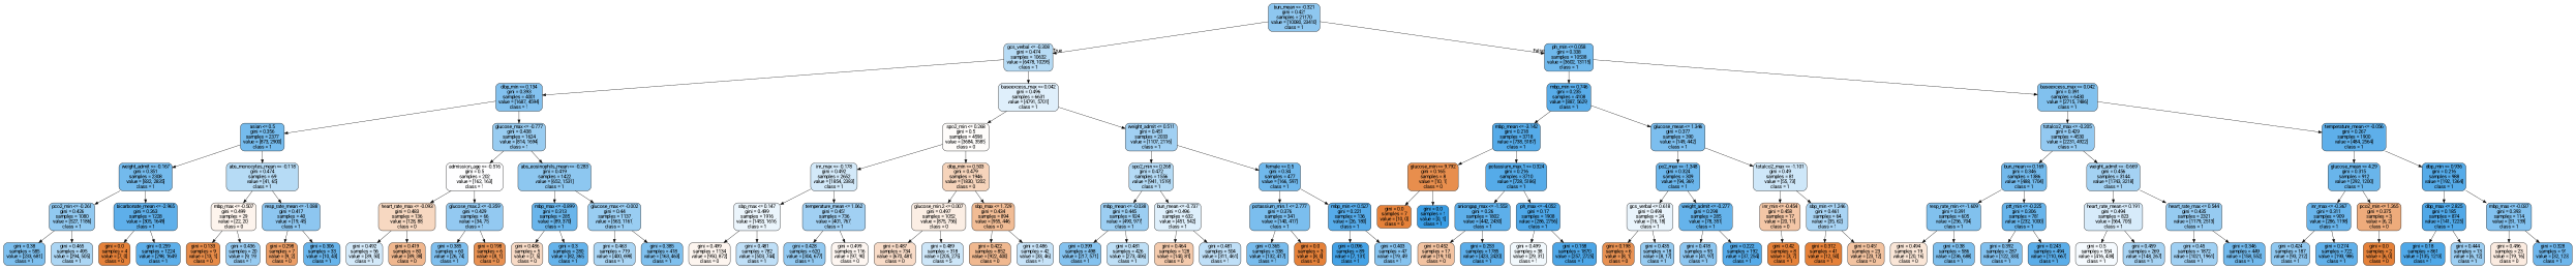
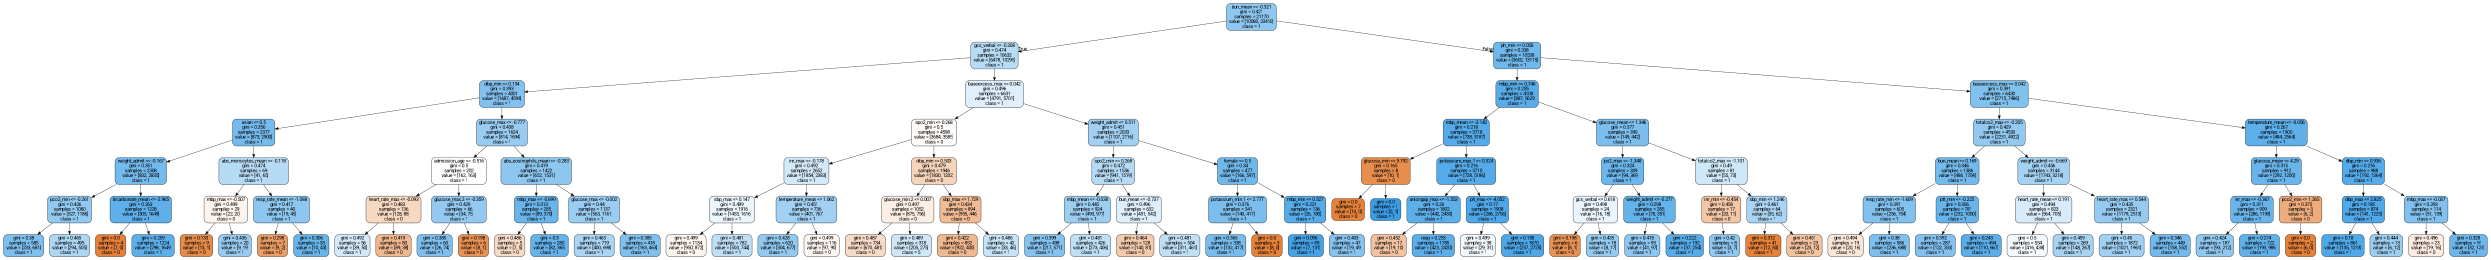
  digraph {
    fontname=Roboto
    node [color=black fillcolor="#e58139" fontname=Roboto shape=box style="filled, rounded"]
    edge [fontname=Roboto]
    n1 [fillcolor="#8ec7f0" label="bun_mean <= -0.321\ngini = 0.421\nsamples = 21170\nvalue = [10080, 23410]\nclass = 1"]
    n2 [fillcolor="#b6dbf5" label="gcs_verbal <= -0.308\ngini = 0.474\nsamples = 10632\nvalue = [6478, 10295]\nclass = 1"]
    n3 [fillcolor="#6fb8ec" label="ph_min <= 0.058\ngini = 0.338\nsamples = 10538\nvalue = [3602, 13115]\nclass = 1"]
    n4 [fillcolor="#82c1ef" label="dbp_min <= 0.134\ngini = 0.393\nsamples = 4001\nvalue = [1687, 4594]\nclass = 1"]
    n5 [fillcolor="#dfeffb" label="baseexcess_max <= 0.042\ngini = 0.496\nsamples = 6631\nvalue = [4791, 5701]\nclass = 1"]
    n6 [fillcolor="#58ace9" label="mbp_min <= 0.746\ngini = 0.235\nsamples = 4108\nvalue = [887, 5629]\nclass = 1"]
    n7 [fillcolor="#81c1ee" label="baseexcess_max <= 0.042\ngini = 0.391\nsamples = 6430\nvalue = [2715, 7486]\nclass = 1"]
    n8 [fillcolor="#75bbed" label="asian <= 0.5\ngini = 0.356\nsamples = 2377\nvalue = [873, 2900]\nclass = 1"]
    n9 [fillcolor="#98ccf1" label="glucose_max <= -0.777\ngini = 0.438\nsamples = 1624\nvalue = [814, 1694]\nclass = 1"]
    n10 [fillcolor="#fefcfa" label="spo2_min <= 0.268\ngini = 0.5\nsamples = 4598\nvalue = [3684, 3585]\nclass = 0"]
    n11 [fillcolor="#a1d0f3" label="weight_admit <= 0.511\ngini = 0.451\nsamples = 2033\nvalue = [1107, 2116]\nclass = 1"]
    n12 [fillcolor="#73baed" label="weight_admit <= -0.167\ngini = 0.351\nsamples = 2308\nvalue = [832, 2835]\nclass = 1"]
    n13 [fillcolor="#b6dbf5" label="abs_monocytes_mean <= -0.118\ngini = 0.474\nsamples = 69\nvalue = [41, 65]\nclass = 1"]
    n14 [fillcolor="#fefeff" label="admission_age <= -0.516\ngini = 0.5\nsamples = 202\nvalue = [162, 163]\nclass = 1"]
    n15 [fillcolor="#8dc7f0" label="abs_eosinophils_mean <= -0.283\ngini = 0.419\nsamples = 1422\nvalue = [652, 1531]\nclass = 1"]
    n16 [fillcolor="#91c9f1" label="pco2_min <= -0.261\ngini = 0.426\nsamples = 1080\nvalue = [527, 1186]\nclass = 1"]
    n17 [fillcolor="#5eafea" label="bicarbonate_mean <= -2.965\ngini = 0.263\nsamples = 1228\nvalue = [305, 1649]\nclass = 1"]
    n18 [fillcolor="#fdf4ed" label="mbp_max <= -0.507\ngini = 0.499\nsamples = 29\nvalue = [22, 20]\nclass = 0"]
    n19 [fillcolor="#8dc6f0" label="resp_rate_mean <= -1.088\ngini = 0.417\nsamples = 40\nvalue = [19, 45]\nclass = 1"]
    n20 [fillcolor="#7dbfee" label="gini = 0.38\nsamples = 585\nvalue = [233, 681]\nclass = 1"]
    n21 [fillcolor="#acd6f4" label="gini = 0.465\nsamples = 495\nvalue = [294, 505]\nclass = 1"]
    n22 [label="gini = 0.0\nsamples = 4\nvalue = [7, 0]\nclass = 0"]
    n23 [fillcolor="#5dafea" label="gini = 0.259\nsamples = 1224\nvalue = [298, 1649]\nclass = 1"]
    n24 [fillcolor="#e78b48" label="gini = 0.133\nsamples = 9\nvalue = [13, 1]\nclass = 0"]
    n25 [fillcolor="#97cbf1" label="gini = 0.436\nsamples = 20\nvalue = [9, 19]\nclass = 1"]
    n26 [fillcolor="#eb9d65" label="gini = 0.298\nsamples = 7\nvalue = [9, 2]\nclass = 0"]
    n27 [fillcolor="#67b4eb" label="gini = 0.306\nsamples = 33\nvalue = [10, 43]\nclass = 1"]
    n28 [fillcolor="#f7d8c1" label="heart_rate_max <= -0.093\ngini = 0.483\nsamples = 136\nvalue = [128, 88]\nclass = 0"]
    n29 [fillcolor="#93c9f1" label="glucose_max.2 <= -0.359\ngini = 0.429\nsamples = 66\nvalue = [34, 75]\nclass = 1"]
    n30 [fillcolor="#69b5eb" label="mbp_max <= -0.899\ngini = 0.313\nsamples = 285\nvalue = [89, 370]\nclass = 1"]
    n31 [fillcolor="#99cdf2" label="glucose_max <= -0.002\ngini = 0.44\nsamples = 1137\nvalue = [563, 1161]\nclass = 1"]
    n32 [fillcolor="#d3e9f9" label="gini = 0.492\nsamples = 56\nvalue = [39, 50]\nclass = 1"]
    n33 [fillcolor="#f0b78e" label="gini = 0.419\nsamples = 80\nvalue = [89, 38]\nclass = 0"]
    n34 [fillcolor="#7fbfee" label="gini = 0.385\nsamples = 60\nvalue = [26, 74]\nclass = 1"]
    n35 [fillcolor="#e89152" label="gini = 0.198\nsamples = 6\nvalue = [8, 1]\nclass = 0"]
    n36 [fillcolor="#f8dbc6" label="gini = 0.486\nsamples = 5\nvalue = [7, 5]\nclass = 0"]
    n37 [fillcolor="#65b3eb" label="gini = 0.3\nsamples = 280\nvalue = [82, 365]\nclass = 1"]
    n38 [fillcolor="#aad5f4" label="gini = 0.463\nsamples = 719\nvalue = [400, 698]\nclass = 1"]
    n39 [fillcolor="#7fc0ee" label="gini = 0.385\nsamples = 418\nvalue = [163, 463]\nclass = 1"]
    n40 [fillcolor="#d3e9f9" label="inr_max <= -0.178\ngini = 0.492\nsamples = 2652\nvalue = [1854, 2383]\nclass = 1"]
    n41 [fillcolor="#f6d4bb" label="dbp_min <= 0.503\ngini = 0.479\nsamples = 1946\nvalue = [1830, 1202]\nclass = 0"]
    n42 [fillcolor="#b4daf5" label="spo2_min <= 0.268\ngini = 0.472\nsamples = 1556\nvalue = [941, 1519]\nclass = 1"]
    n43 [fillcolor="#70b8ec" label="female <= 0.5\ngini = 0.34\nsamples = 477\nvalue = [166, 597]\nclass = 1"]
    n44 [fillcolor="#ebf5fc" label="sbp_max <= 0.147\ngini = 0.499\nsamples = 1916\nvalue = [1453, 1616]\nclass = 1"]
    n45 [fillcolor="#a1d0f3" label="temperature_mean <= 1.062\ngini = 0.451\nsamples = 736\nvalue = [401, 767]\nclass = 1"]
    n46 [fillcolor="#fbeee4" label="glucose_min.2 <= 0.007\ngini = 0.497\nsamples = 1052\nvalue = [875, 756]\nclass = 0"]
    n47 [fillcolor="#f1bc95" label="sbp_max <= 1.729\ngini = 0.434\nsamples = 894\nvalue = [955, 446]\nclass = 0"]
    n48 [fillcolor="#fdf5ef" label="gini = 0.499\nsamples = 1134\nvalue = [950, 872]\nclass = 0"]
    n49 [fillcolor="#bfdff7" label="gini = 0.481\nsamples = 782\nvalue = [503, 744]\nclass = 1"]
    n50 [fillcolor="#92c9f1" label="gini = 0.428\nsamples = 620\nvalue = [304, 677]\nclass = 1"]
    n51 [fillcolor="#fdf6f1" label="gini = 0.499\nsamples = 116\nvalue = [97, 90]\nclass = 0"]
    n52 [fillcolor="#f8dbc7" label="gini = 0.487\nsamples = 734\nvalue = [670, 481]\nclass = 0"]
    n53 [fillcolor="#cde6f8" label="gini = 0.489\nsamples = 318\nvalue = [205, 275]\nclass = 5"]
    n54 [fillcolor="#f0b88f" label="gini = 0.422\nsamples = 852\nvalue = [922, 400]\nclass = 0"]
    n55 [fillcolor="#c7e3f8" label="gini = 0.486\nsamples = 42\nvalue = [33, 46]\nclass = 1"]
    n56 [fillcolor="#9ccef2" label="mbp_mean <= -0.038\ngini = 0.445\nsamples = 924\nvalue = [490, 977]\nclass = 1"]
    n57 [fillcolor="#deeffb" label="bun_mean <= -0.737\ngini = 0.496\nsamples = 632\nvalue = [451, 542]\nclass = 1"]
    n58 [fillcolor="#7bbeee" label="potassium_min.1 <= 2.777\ngini = 0.376\nsamples = 341\nvalue = [140, 417]\nclass = 1"]
    n59 [fillcolor="#56abe9" label="mbp_min <= 0.527\ngini = 0.221\nsamples = 136\nvalue = [26, 180]\nclass = 1"]
    n60 [fillcolor="#84c2ef" label="gini = 0.399\nsamples = 498\nvalue = [217, 571]\nclass = 1"]
    n61 [fillcolor="#bedff6" label="gini = 0.481\nsamples = 426\nvalue = [273, 406]\nclass = 1"]
    n62 [fillcolor="#f4caac" label="gini = 0.464\nsamples = 128\nvalue = [140, 81]\nclass = 0"]
    n63 [fillcolor="#bfdff7" label="gini = 0.481\nsamples = 504\nvalue = [311, 461]\nclass = 1"]
    n64 [fillcolor="#78bced" label="gini = 0.365\nsamples = 338\nvalue = [132, 417]\nclass = 1"]
    n65 [label="gini = 0.0\nsamples = 3\nvalue = [8, 0]\nclass = 0"]
    n66 [fillcolor="#44a2e6" label="gini = 0.096\nsamples = 89\nvalue = [7, 131]\nclass = 1"]
    n67 [fillcolor="#86c3ef" label="gini = 0.403\nsamples = 47\nvalue = [19, 49]\nclass = 1"]
    n68 [fillcolor="#55abe9" label="mbp_mean <= -3.142\ngini = 0.218\nsamples = 3718\nvalue = [738, 5187]\nclass = 1"]
    n69 [fillcolor="#7cbeee" label="glucose_mean <= 1.346\ngini = 0.377\nsamples = 390\nvalue = [149, 442]\nclass = 1"]
    n70 [fillcolor="#93c9f1" label="totalco2_max <= -0.205\ngini = 0.429\nsamples = 4530\nvalue = [2231, 4922]\nclass = 1"]
    n71 [fillcolor="#5eafea" label="temperature_mean <= -0.056\ngini = 0.267\nsamples = 1900\nvalue = [484, 2564]\nclass = 1"]
    n72 [fillcolor="#e88e4d" label="glucose_min <= 9.792\ngini = 0.165\nsamples = 8\nvalue = [10, 1]\nclass = 0"]
    n73 [fillcolor="#55abe9" label="potassium_max.1 <= 0.324\ngini = 0.216\nsamples = 3710\nvalue = [728, 5186]\nclass = 1"]
    n74 [fillcolor="#6bb6ec" label="po2_max <= -1.348\ngini = 0.324\nsamples = 309\nvalue = [94, 369]\nclass = 1"]
    n75 [fillcolor="#cee7f9" label="totalco2_max <= -1.101\ngini = 0.49\nsamples = 81\nvalue = [55, 73]\nclass = 1"]
    n76 [label="gini = 0.0\nsamples = 7\nvalue = [10, 0]\nclass = 0"]
    n77 [fillcolor="#399de5" label="gini = 0.0\nsamples = 1\nvalue = [0, 1]\nclass = 1"]
    n78 [fillcolor="#5dafea" label="aniongap_max <= -1.553\ngini = 0.26\nsamples = 1802\nvalue = [442, 2430]\nclass = 1"]
    n79 [fillcolor="#4ea7e8" label="ph_max <= -4.052\ngini = 0.17\nsamples = 1908\nvalue = [286, 2756]\nclass = 1"]
    n80 [fillcolor="#f3c3a1" label="gini = 0.452\nsamples = 17\nvalue = [19, 10]\nclass = 0"]
-   n81 [fillcolor="#5caeea" label="gini = 0.253\nsamples = 1785\nvalue = [423, 2420]\nclass = 1"]
+   n81 [fillcolor="#5caeea" label="resp = 0.253\nsamples = 1785\nvalue = [423, 2420]\nclass = 1"]
    n82 [fillcolor="#f2f9fd" label="gini = 0.499\nsamples = 38\nvalue = [29, 31]\nclass = 1"]
    n83 [fillcolor="#4ca6e7" label="gini = 0.158\nsamples = 1870\nvalue = [257, 2725]\nclass = 1"]
    n84 [fillcolor="#e9f4fc" label="gcs_verbal <= 0.618\ngini = 0.498\nsamples = 24\nvalue = [16, 18]\nclass = 1"]
    n85 [fillcolor="#65b3eb" label="weight_admit <= -0.277\ngini = 0.298\nsamples = 285\nvalue = [78, 351]\nclass = 1"]
    n86 [fillcolor="#f3c6a6" label="inr_min <= -0.454\ngini = 0.458\nsamples = 17\nvalue = [20, 11]\nclass = 0"]
    n87 [fillcolor="#a9d4f4" label="sbp_min <= 1.246\ngini = 0.461\nsamples = 64\nvalue = [35, 62]\nclass = 1"]
    n88 [fillcolor="#e89152" label="gini = 0.198\nsamples = 6\nvalue = [8, 1]\nclass = 0"]
    n89 [fillcolor="#96cbf1" label="gini = 0.435\nsamples = 18\nvalue = [8, 17]\nclass = 1"]
    n90 [fillcolor="#8dc6f0" label="gini = 0.418\nsamples = 93\nvalue = [41, 97]\nclass = 1"]
    n91 [fillcolor="#56abe9" label="gini = 0.222\nsamples = 192\nvalue = [37, 254]\nclass = 1"]
-   n92 [label="gini = 0.42\nsamples = 8\nvalue = [3, 7]\nclass = 1"]
+   n92 [fillcolor="#8ec7f0" label="gini = 0.42\nsamples = 8\nvalue = [3, 7]\nclass = 1"]
    n93 [label="gini = 0.312\nsamples = 41\nvalue = [12, 50]\nclass = 1"]
    n94 [fillcolor="#f3c3a0" label="gini = 0.451\nsamples = 23\nvalue = [23, 12]\nclass = 0"]
    n95 [fillcolor="#72b9ec" label="bun_mean <= 0.169\ngini = 0.346\nsamples = 1386\nvalue = [488, 1704]\nclass = 1"]
    n96 [fillcolor="#a4d2f3" label="weight_admit <= -0.669\ngini = 0.456\nsamples = 3144\nvalue = [1743, 3218]\nclass = 1"]
    n97 [fillcolor="#69b5eb" label="glucose_mean <= 4.29\ngini = 0.315\nsamples = 912\nvalue = [292, 1200]\nclass = 1"]
    n98 [fillcolor="#55abe9" label="dbp_min <= 0.936\ngini = 0.216\nsamples = 988\nvalue = [192, 1364]\nclass = 1"]
    n99 [fillcolor="#81c1ee" label="resp_rate_min <= -1.609\ngini = 0.391\nsamples = 605\nvalue = [256, 704]\nclass = 1"]
    n100 [fillcolor="#67b4eb" label="ptt_min <= -0.225\ngini = 0.306\nsamples = 781\nvalue = [232, 1000]\nclass = 1"]
    n101 [fillcolor="#d7ebfa" label="heart_rate_mean <= 0.191\ngini = 0.494\nsamples = 823\nvalue = [564, 705]\nclass = 1"]
    n102 [fillcolor="#96cbf1" label="heart_rate_max <= 0.544\ngini = 0.435\nsamples = 2321\nvalue = [1179, 2513]\nclass = 1"]
    n103 [fillcolor="#fae6d7" label="gini = 0.494\nsamples = 19\nvalue = [20, 16]\nclass = 0"]
    n104 [fillcolor="#7dbfee" label="gini = 0.38\nsamples = 586\nvalue = [236, 688]\nclass = 1"]
    n105 [fillcolor="#82c1ef" label="gini = 0.392\nsamples = 287\nvalue = [122, 333]\nclass = 1"]
    n106 [fillcolor="#5aade9" label="gini = 0.243\nsamples = 494\nvalue = [110, 667]\nclass = 1"]
    n107 [fillcolor="#f5fafe" label="gini = 0.5\nsamples = 554\nvalue = [416, 438]\nclass = 1"]
    n108 [fillcolor="#a7d3f3" label="gini = 0.459\nsamples = 269\nvalue = [148, 267]\nclass = 1"]
    n109 [fillcolor="#a0d0f3" label="gini = 0.45\nsamples = 1872\nvalue = [1021, 1961]\nclass = 1"]
    n110 [fillcolor="#72b9ec" label="gini = 0.346\nsamples = 449\nvalue = [158, 552]\nclass = 1"]
    n111 [fillcolor="#68b4eb" label="inr_max <= -0.367\ngini = 0.311\nsamples = 909\nvalue = [286, 1198]\nclass = 1"]
    n112 [fillcolor="#eeab7b" label="pco2_min <= 1.265\ngini = 0.375\nsamples = 3\nvalue = [6, 2]\nclass = 0"]
    n113 [fillcolor="#50a8e8" label="dbp_max <= 2.825\ngini = 0.185\nsamples = 874\nvalue = [141, 1225]\nclass = 1"]
    n114 [fillcolor="#82c1ef" label="mbp_max <= -0.037\ngini = 0.393\nsamples = 114\nvalue = [51, 139]\nclass = 1"]
    n115 [fillcolor="#90c8f0" label="gini = 0.424\nsamples = 187\nvalue = [93, 212]\nclass = 1"]
    n116 [fillcolor="#60b0ea" label="gini = 0.274\nsamples = 722\nvalue = [193, 986]\nclass = 1"]
    n117 [label="gini = 0.0\nsamples = 2\nvalue = [6, 0]\nclass = 0"]
    n118 [fillcolor="#4fa8e8" label="gini = 0.18\nsamples = 861\nvalue = [135, 1213]\nclass = 1"]
    n119 [fillcolor="#9ccef2" label="gini = 0.444\nsamples = 13\nvalue = [6, 12]\nclass = 1"]
    n120 [fillcolor="#fbebe0" label="gini = 0.496\nsamples = 23\nvalue = [19, 16]\nclass = 0"]
    n121 [fillcolor="#6db6ec" label="gini = 0.328\nsamples = 91\nvalue = [32, 123]\nclass = 1"]
    n1 -> n2 [headlabel=True labelangle=45 labeldistance=2.5]
    n1 -> n3 [headlabel=False labelangle=-45 labeldistance=2.5]
    n2 -> n4
    n2 -> n5
    n3 -> n6
    n3 -> n7
    n4 -> n8
    n4 -> n9
    n5 -> n10
    n5 -> n11
    n6 -> n68
    n6 -> n69
    n7 -> n70
    n7 -> n71
    n8 -> n12
    n8 -> n13
    n9 -> n14
    n9 -> n15
    n10 -> n40
    n10 -> n41
    n11 -> n42
    n11 -> n43
    n12 -> n16
    n12 -> n17
    n13 -> n18
    n13 -> n19
    n14 -> n28
    n14 -> n29
    n15 -> n30
    n15 -> n31
    n16 -> n20
    n16 -> n21
    n17 -> n22
    n17 -> n23
    n18 -> n24
    n18 -> n25
    n19 -> n26
    n19 -> n27
    n28 -> n32
    n28 -> n33
    n29 -> n34
    n29 -> n35
    n30 -> n36
    n30 -> n37
    n31 -> n38
    n31 -> n39
    n40 -> n44
    n40 -> n45
    n41 -> n46
    n41 -> n47
    n42 -> n56
    n42 -> n57
    n43 -> n58
    n43 -> n59
    n44 -> n48
    n44 -> n49
    n45 -> n50
    n45 -> n51
    n46 -> n52
    n46 -> n53
    n47 -> n54
    n47 -> n55
    n56 -> n60
    n56 -> n61
    n57 -> n62
    n57 -> n63
    n58 -> n64
    n58 -> n65
    n59 -> n66
    n59 -> n67
    n68 -> n72
    n68 -> n73
    n69 -> n74
    n69 -> n75
    n70 -> n95
    n70 -> n96
    n71 -> n97
    n71 -> n98
    n72 -> n76
    n72 -> n77
    n73 -> n78
    n73 -> n79
    n74 -> n84
    n74 -> n85
    n75 -> n86
    n75 -> n87
    n78 -> n80
    n78 -> n81
    n79 -> n82
    n79 -> n83
    n84 -> n88
    n84 -> n89
    n85 -> n90
    n85 -> n91
    n86 -> n92
    n87 -> n93
    n87 -> n94
    n95 -> n99
    n95 -> n100
    n96 -> n101
    n96 -> n102
    n97 -> n111
    n97 -> n112
    n98 -> n113
    n98 -> n114
    n99 -> n103
    n99 -> n104
    n100 -> n105
    n100 -> n106
    n101 -> n107
    n101 -> n108
    n102 -> n109
    n102 -> n110
    n111 -> n115
    n111 -> n116
    n112 -> n117
    n113 -> n118
    n113 -> n119
    n114 -> n120
    n114 -> n121
  }
